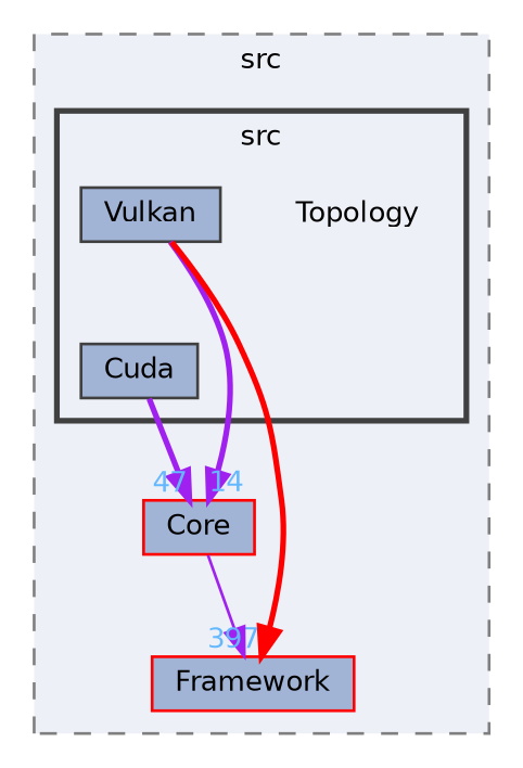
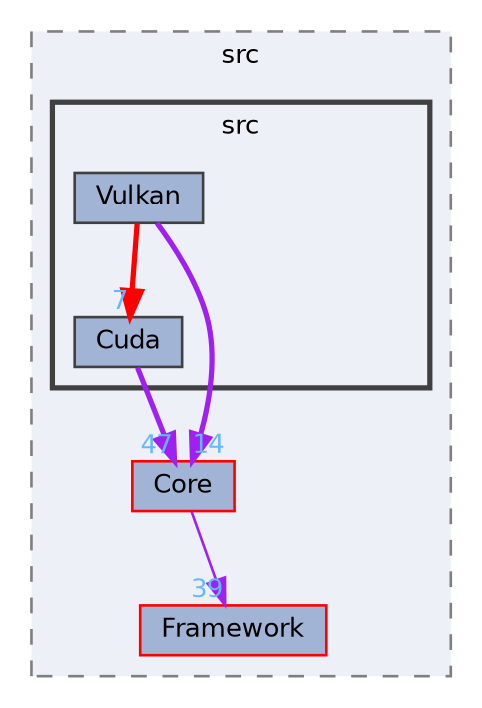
  digraph {
    compound=true
    node [fontname=Helvetica fontsize=10 shape=box color=grey25 fillcolor="#a2b4d6" style=filled]
    edge [color=purple fontcolor=steelblue1 fontname=Helvetica fontsize=10 labeldistance=1.5 labelfontname=Helvetica labelfontsize=10 style=bold]
-   n1 [height=0.2 label=Topology shape=plaintext width=0.4 color="" fillcolor="" style=""]
    n2 [height=0.2 label=Cuda width=0.4]
    n3 [height=0.2 label=Vulkan width=0.4]
    n4 [color=red height=0.2 label=Core width=0.4]
    n5 [color=red height=0.2 label=Framework width=0.4]
    subgraph cluster_1 {
      bgcolor="#edf0f7"
      fontname=Helvetica
      fontsize=10
      label=src
      pencolor=grey50
      style="filled,dashed"
      n4
      n5
      subgraph cluster_2 {
        bgcolor="#edf0f7"
        fontname=Helvetica
        fontsize=10
        label=src
        pencolor=grey25
        style="filled,bold"
-       n1
        n2
        n3
      }
    }
    n2 -> n4 [headlabel=47]
    n3 -> n4 [headlabel=14]
-   n3 -> n5 [color=red headlabel=7]
+   n3 -> n2 [color=red headlabel=7]
    n4 -> n5 [headlabel=39 style=solid]
  }
